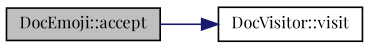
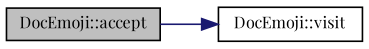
  digraph {
    rankdir=LR
    fontname="Playfair Display"
    node [color=black fontname="Playfair Display" fontsize=10 shape=record style=filled]
    n1 [fillcolor=grey75 fontcolor=black height=0.2 label="DocEmoji::accept" width=0.4]
-   n2 [fillcolor=white height=0.2 label="DocVisitor::visit" width=0.4]
+   n2 [fillcolor=white height=0.2 label="DocEmoji::visit" width=0.4]
    n1 -> n2 [color=midnightblue fontname="Playfair Display" fontsize=10 labelfontname=Helvetica labelfontsize=10 style=solid]
  }
